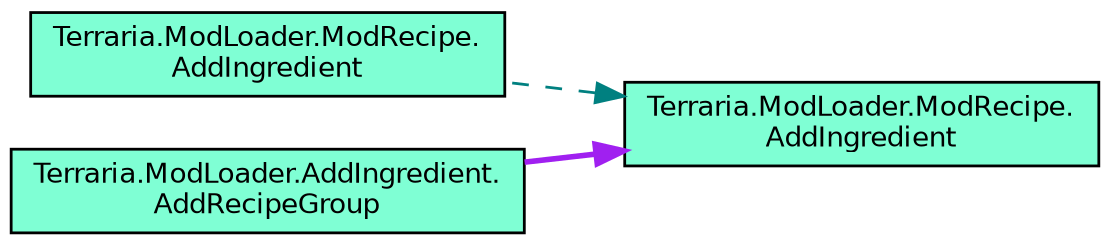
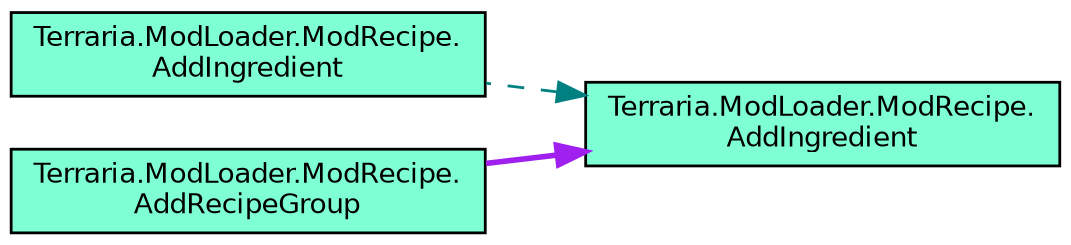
  digraph {
    rankdir=RL
    node [color=black fillcolor=aquamarine fontname=Helvetica fontsize=10 shape=record style=filled]
    edge [dir=back fontname=Helvetica fontsize=10 labelfontname=Helvetica labelfontsize=10]
    n1 [fontcolor=black height=0.2 label="Terraria.ModLoader.ModRecipe.\lAddIngredient" width=0.4]
    n2 [height=0.2 label="Terraria.ModLoader.ModRecipe.\lAddIngredient" width=0.4]
-   n3 [height=0.2 label="Terraria.ModLoader.AddIngredient.\lAddRecipeGroup" width=0.4]
+   n3 [height=0.2 label="Terraria.ModLoader.ModRecipe.\lAddRecipeGroup" width=0.4]
    n1 -> n2 [color=teal style=dashed]
    n1 -> n3 [color=purple style=bold]
  }
